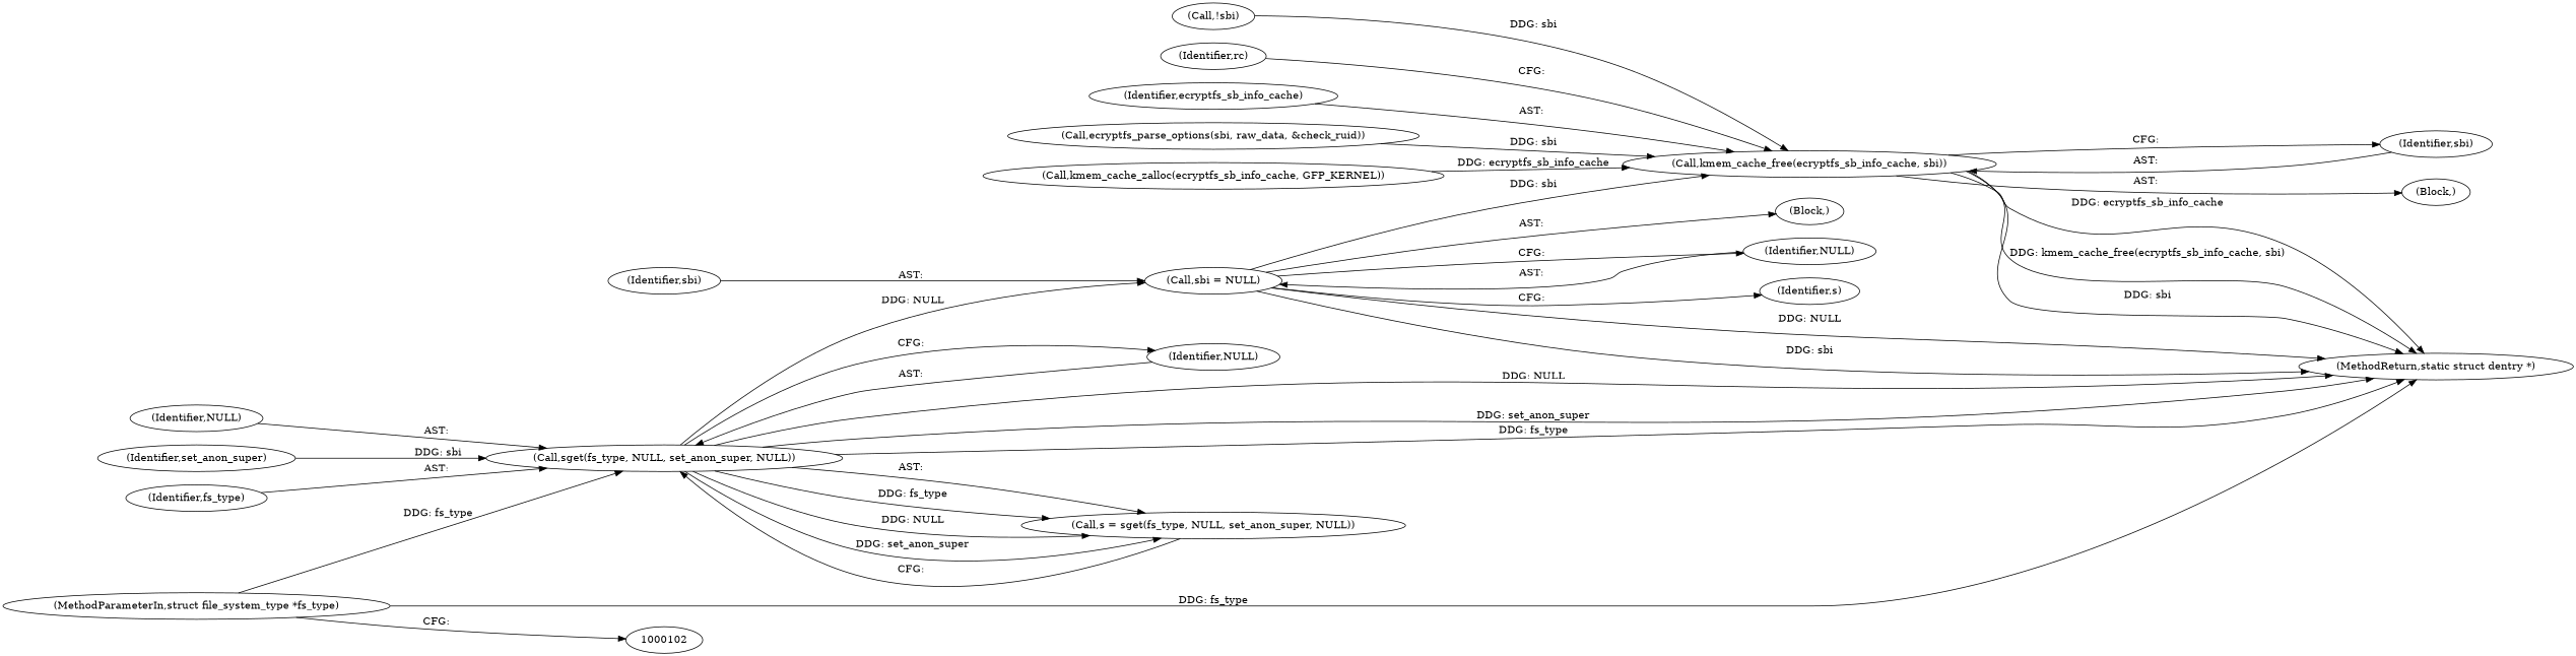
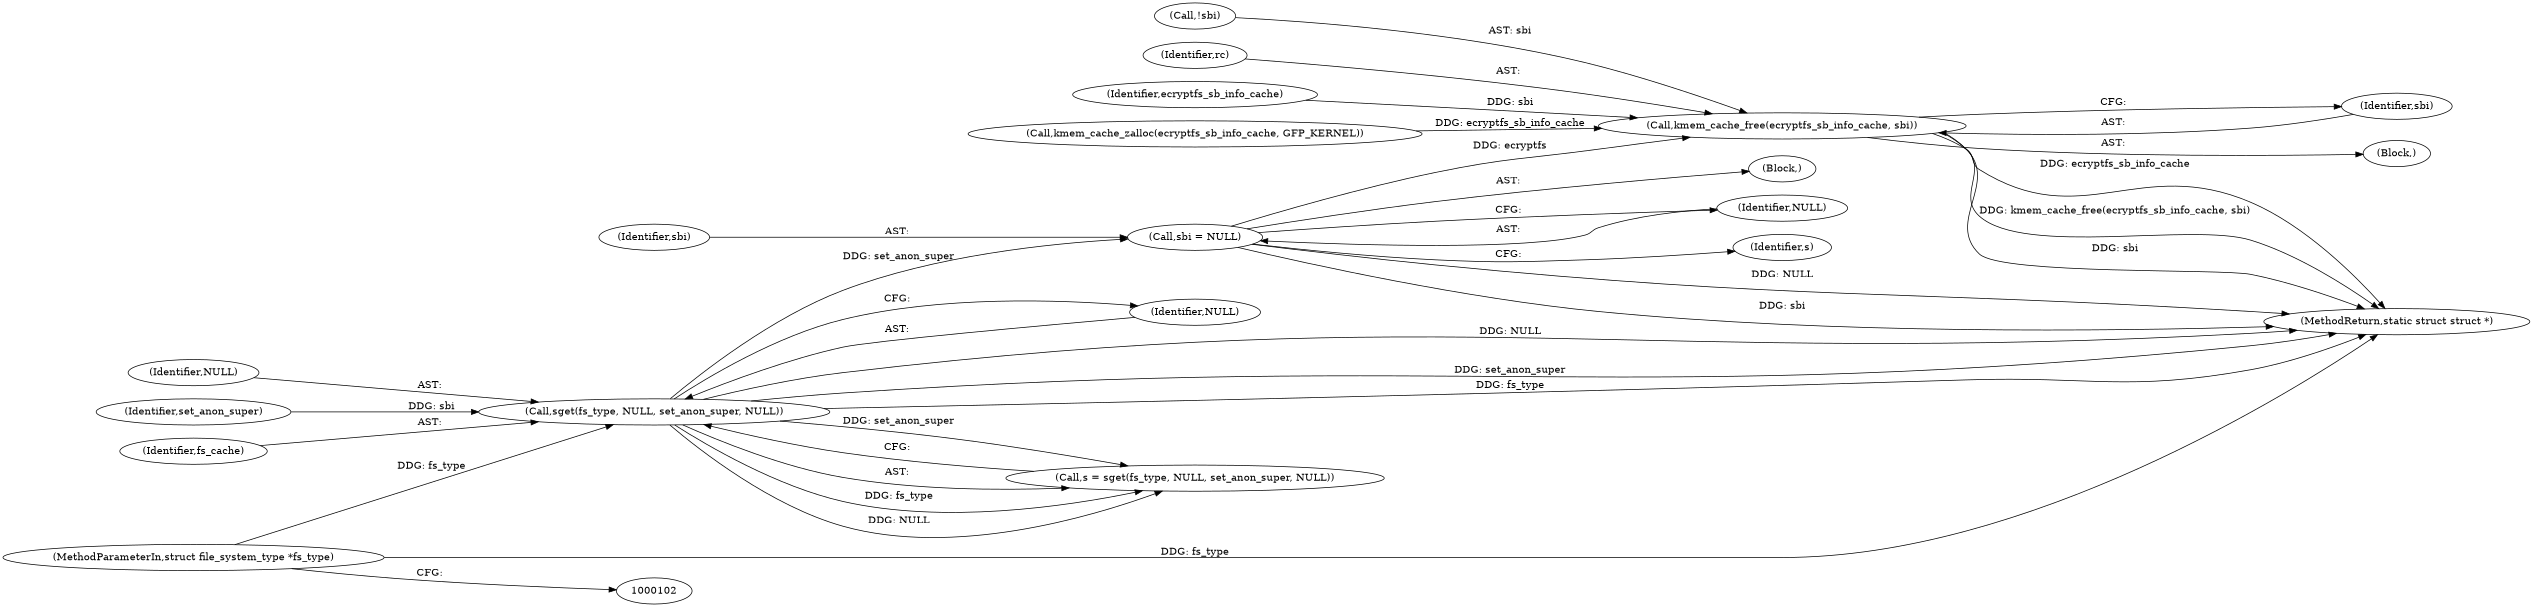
  digraph {
    rankdir=LR
    n1 [label="(Call,sbi = NULL)"]
    n2 [label="(Call,kmem_cache_free(ecryptfs_sb_info_cache, sbi))"]
    n3 [label="(Block,)"]
    n4 [label="(Identifier,NULL)"]
-   n5 [label="(MethodReturn,static struct dentry *)"]
+   n5 [label="(MethodReturn,static struct struct *)"]
    n6 [label="(Identifier,s)"]
    n7 [label="(Identifier,sbi)"]
    n8 [label="(Block,)"]
    n9 [label="(Call,sget(fs_type, NULL, set_anon_super, NULL))"]
    n10 [label="(Call,s = sget(fs_type, NULL, set_anon_super, NULL))"]
    n11 [label="(Identifier,NULL)"]
    n12 [label="(MethodParameterIn,struct file_system_type *fs_type)"]
    1000102
    n14 [label="(Identifier,NULL)"]
    n15 [label="(Call,!sbi)"]
    n16 [label="(Identifier,rc)"]
    n17 [label="(Identifier,set_anon_super)"]
-   n18 [label="(Identifier,fs_type)"]
+   n18 [label="(Identifier,fs_cache)"]
    n19 [label="(Identifier,sbi)"]
    n20 [label="(Identifier,ecryptfs_sb_info_cache)"]
-   n21 [label="(Call,ecryptfs_parse_options(sbi, raw_data, &check_ruid))"]
    n22 [label="(Call,kmem_cache_zalloc(ecryptfs_sb_info_cache, GFP_KERNEL))"]
-   n1 -> n2 [label="DDG: sbi"]
+   n1 -> n2 [label="DDG: ecryptfs"]
    n1 -> n3 [label="AST: "]
    n1 -> n4 [label="CFG: "]
    n1 -> n5 [label="DDG: NULL"]
    n1 -> n5 [label="DDG: sbi"]
    n1 -> n6 [label="CFG: "]
    n2 -> n5 [label="DDG: ecryptfs_sb_info_cache"]
    n2 -> n5 [label="DDG: kmem_cache_free(ecryptfs_sb_info_cache, sbi)"]
    n2 -> n5 [label="DDG: sbi"]
    n2 -> n7 [label="CFG: "]
    n2 -> n8 [label="AST: "]
    n4 -> n1 [label="AST: "]
    n7 -> n2 [label="AST: "]
-   n9 -> n1 [label="DDG: NULL"]
+   n9 -> n1 [label="DDG: set_anon_super"]
    n9 -> n5 [label="DDG: NULL"]
    n9 -> n5 [label="DDG: set_anon_super"]
    n9 -> n5 [label="DDG: fs_type"]
    n9 -> n10 [label="AST: "]
    n9 -> n10 [label="DDG: fs_type"]
    n9 -> n10 [label="DDG: NULL"]
    n9 -> n10 [label="DDG: set_anon_super"]
    n9 -> n11 [label="CFG: "]
    n10 -> n9 [label="CFG: "]
    n11 -> n9 [label="AST: "]
    n12 -> n5 [label="DDG: fs_type"]
    n12 -> n9 [label="DDG: fs_type"]
    n12 -> 1000102 [label="CFG: "]
    n14 -> n9 [label="AST: "]
-   n15 -> n2 [label="DDG: sbi"]
-   n16 -> n2 [label="CFG: "]
+   n15 -> n2 [label="AST: sbi"]
+   n16 -> n2 [label="AST: "]
    n17 -> n9 [label="DDG: sbi"]
    n18 -> n9 [label="AST: "]
    n19 -> n1 [label="AST: "]
-   n20 -> n2 [label="AST: "]
-   n21 -> n2 [label="DDG: sbi"]
+   n20 -> n2 [label="DDG: sbi"]
    n22 -> n2 [label="DDG: ecryptfs_sb_info_cache"]
  }
